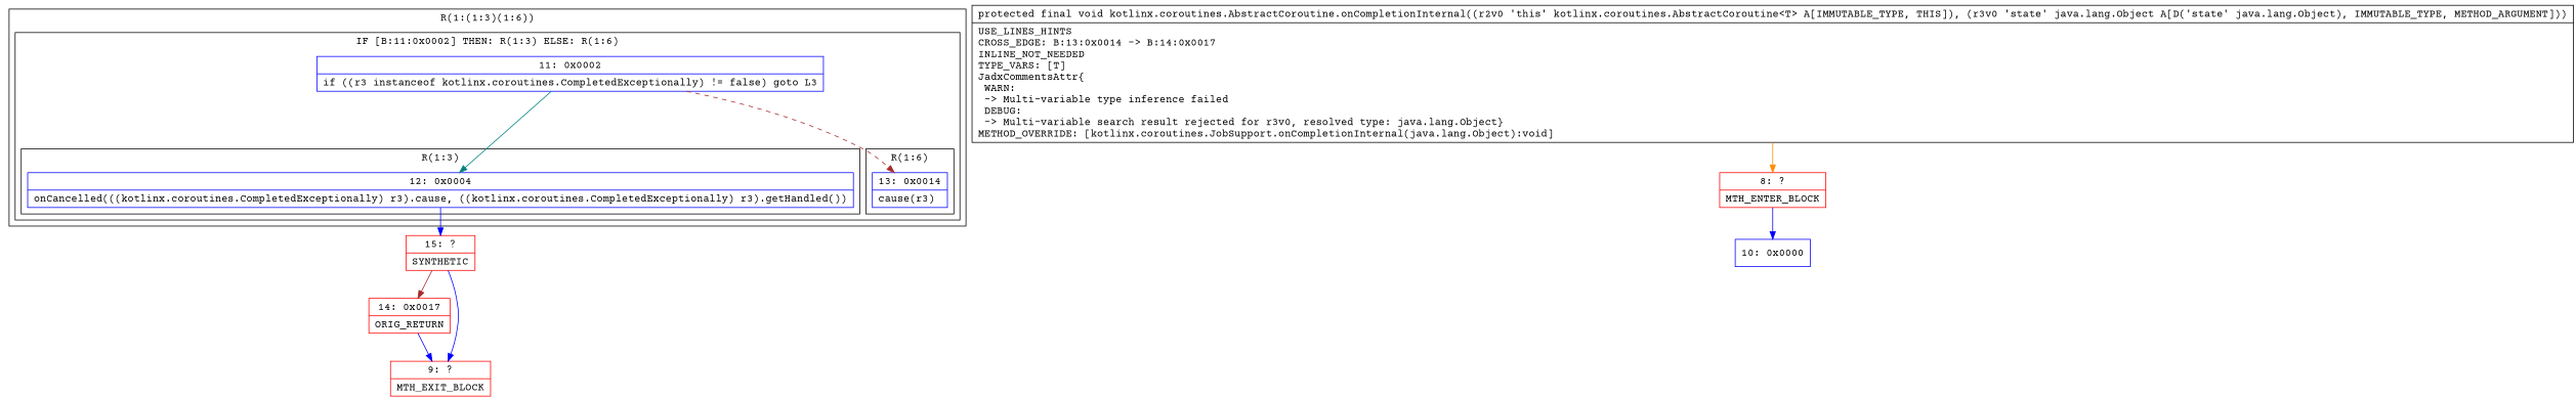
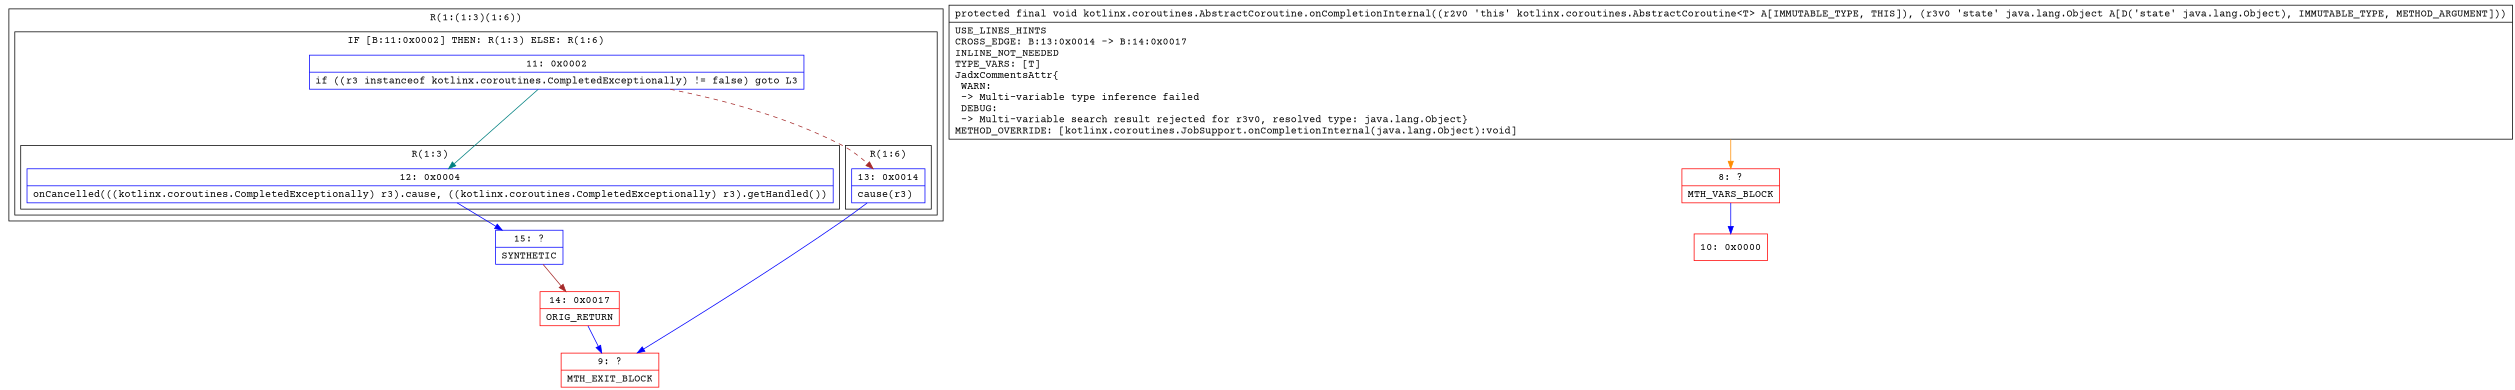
  digraph {
    fontname="Courier Prime"
    node [color=red fontname="Courier Prime" shape=record]
    edge [color=blue fontname="Courier Prime"]
    n1 [color=blue label="{12\:\ 0x0004|onCancelled(((kotlinx.coroutines.CompletedExceptionally) r3).cause, ((kotlinx.coroutines.CompletedExceptionally) r3).getHandled())\l}"]
    n2 [color=blue label="{13\:\ 0x0014|cause(r3)\l}"]
    n3 [color=blue label="{11\:\ 0x0002|if ((r3 instanceof kotlinx.coroutines.CompletedExceptionally) != false) goto L3\l}"]
-   n4 [label="{15\:\ ?|SYNTHETIC\l}"]
+   n4 [color=blue label="{15\:\ ?|SYNTHETIC\l}"]
    n5 [label="{14\:\ 0x0017|ORIG_RETURN\l}"]
    n6 [label="{9\:\ ?|MTH_EXIT_BLOCK\l}"]
-   n7 [label="{8\:\ ?|MTH_ENTER_BLOCK\l}"]
-   n8 [color=blue label="{10\:\ 0x0000}"]
+   n7 [label="{8\:\ ?|MTH_VARS_BLOCK\l}"]
+   n8 [label="{10\:\ 0x0000}"]
    n9 [label="{protected final void kotlinx.coroutines.AbstractCoroutine.onCompletionInternal((r2v0 'this' kotlinx.coroutines.AbstractCoroutine\<T\> A[IMMUTABLE_TYPE, THIS]), (r3v0 'state' java.lang.Object A[D('state' java.lang.Object), IMMUTABLE_TYPE, METHOD_ARGUMENT]))  | USE_LINES_HINTS\lCROSS_EDGE: B:13:0x0014 \-\> B:14:0x0017\lINLINE_NOT_NEEDED\lTYPE_VARS: [T]\lJadxCommentsAttr\{\l WARN: \l \-\> Multi\-variable type inference failed\l DEBUG: \l \-\> Multi\-variable search result rejected for r3v0, resolved type: java.lang.Object\}\lMETHOD_OVERRIDE: [kotlinx.coroutines.JobSupport.onCompletionInternal(java.lang.Object):void]\l}" color=""]
    subgraph cluster_1 {
      label="R(1:(1:3)(1:6))"
      subgraph cluster_2 {
        label="IF [B:11:0x0002] THEN: R(1:3) ELSE: R(1:6)"
        n3
        subgraph cluster_3 {
          label="R(1:3)"
          n1
        }
        subgraph cluster_4 {
          label="R(1:6)"
          n2
        }
      }
    }
    n1 -> n4
    n3 -> n1 [color=teal]
    n3 -> n2 [color=brown style=dashed]
    n4 -> n5 [color=brown]
-   n4 -> n6
+   n2 -> n6
    n5 -> n6
    n7 -> n8
    n9 -> n7 [color=darkorange]
  }
